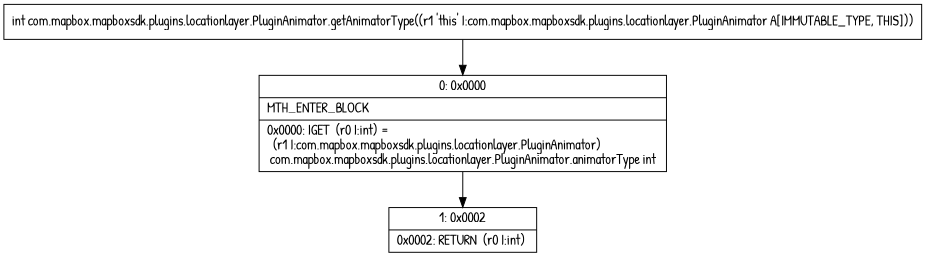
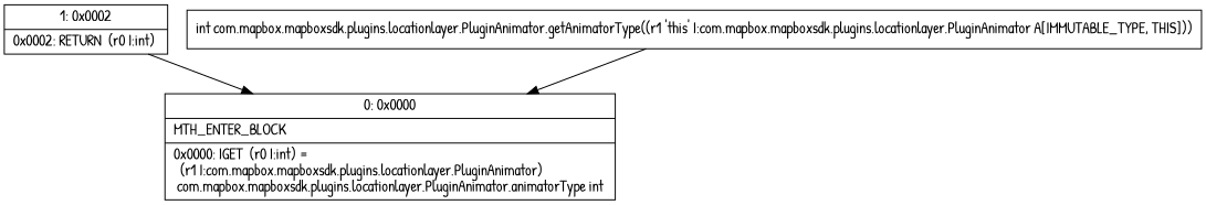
  digraph {
    fontname="Patrick Hand"
    node [shape=record fontname="Patrick Hand"]
    edge [fontname="Patrick Hand"]
    n1 [label="{0\:\ 0x0000|MTH_ENTER_BLOCK\l|0x0000: IGET  (r0 I:int) = \l  (r1 I:com.mapbox.mapboxsdk.plugins.locationlayer.PluginAnimator)\l com.mapbox.mapboxsdk.plugins.locationlayer.PluginAnimator.animatorType int \l}"]
    n2 [label="{1\:\ 0x0002|0x0002: RETURN  (r0 I:int) \l}"]
    n3 [label="{int com.mapbox.mapboxsdk.plugins.locationlayer.PluginAnimator.getAnimatorType((r1 'this' I:com.mapbox.mapboxsdk.plugins.locationlayer.PluginAnimator A[IMMUTABLE_TYPE, THIS])) }"]
-   n1 -> n2
+   n2 -> n1
    n3 -> n1
  }
